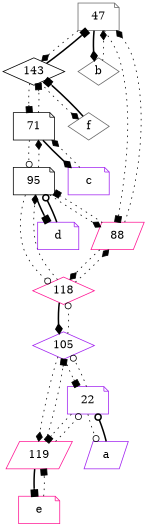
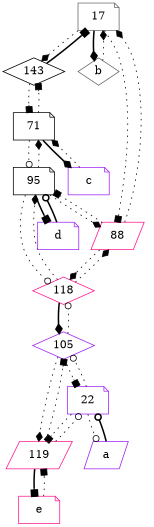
  digraph {
    node [color=purple shape=note]
    edge [arrowhead=diamond style=dotted]
-   47 [color=gray40]
+   47 [color=gray40 label=17]
    143 [color=black shape=diamond]
    b [color=gray40 shape=diamond]
    88 [color=deeppink shape=parallelogram]
    71 [color=black]
-   f [color=gray40 shape=diamond]
    118 [color=deeppink shape=diamond]
    95 [color=black]
    c
    119 [color=deeppink shape=parallelogram]
    22
    e [color=deeppink]
    105 [shape=diamond]
    a [shape=parallelogram]
    d
    47 -> 143
    47 -> b [style=bold]
    47 -> 88 [arrowhead=box]
    143 -> 47 [arrowhead=box style=bold]
    143 -> 71 [arrowhead=box]
-   143 -> f
    b -> 47
    88 -> 47
    88 -> 118
    88 -> 95 [arrowhead=box]
    71 -> 143 [arrowhead=box]
    71 -> 95 [arrowhead=odot]
    71 -> c [style=bold]
-   f -> 143 [arrowhead=box style=bold]
    118 -> 88
    118 -> 95
    118 -> 105 [style=bold]
    95 -> 88
    95 -> 71
    95 -> 118 [arrowhead=odot]
    95 -> d [arrowhead=box style=bold]
    c -> 71
    119 -> 22 [arrowhead=odot]
    119 -> e [arrowhead=box style=bold]
    119 -> 105 [arrowhead=box]
    22 -> 119 [arrowhead=box]
    22 -> 105 [arrowhead=odot]
    22 -> a [arrowhead=odot]
    e -> 119 [arrowhead=box]
    105 -> 118 [arrowhead=odot]
    105 -> 119
    105 -> 22 [arrowhead=box]
    a -> 22 [arrowhead=odot style=bold]
    d -> 95 [arrowhead=odot style=bold]
  }
